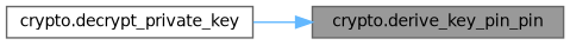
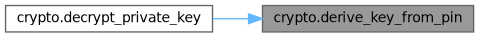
  digraph {
    rankdir=RL
    node [fontname=Helvetica fontsize=10 shape=box style=filled]
-   n1 [color=gray40 fillcolor=grey60 fontcolor=black height=0.2 label="crypto.derive_key_pin_pin" width=0.4]
+   n1 [color=gray40 fillcolor=grey60 fontcolor=black height=0.2 label="crypto.derive_key_from_pin" width=0.4]
    n2 [color=grey40 fillcolor=white height=0.2 label="crypto.decrypt_private_key" width=0.4]
    n1 -> n2 [color=steelblue1 dir=back fontname=Helvetica fontsize=10 labelfontname=Helvetica labelfontsize=10 style=solid]
  }
